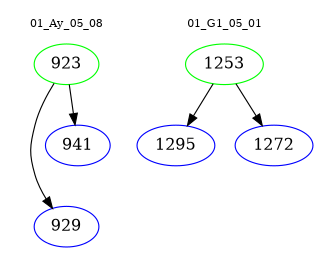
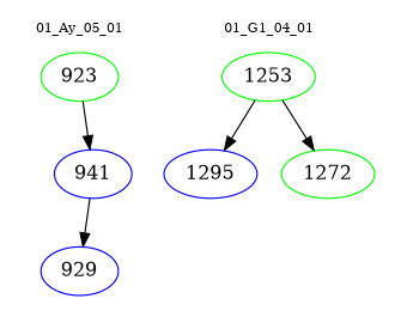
  digraph {
    node [color=green]
    edge [color=black]
    n1 [label=923]
    n2 [color=blue label=929]
    n3 [color=blue label=941]
    n4 [label=1253]
    n5 [color=blue label=1295]
-   n6 [color=blue label=1272]
+   n6 [label=1272]
    subgraph cluster_1 {
      color=white
      fontsize=10
-     label="01_Ay_05_08"
+     label="01_Ay_05_01"
      n1
      n2
      n3
    }
    subgraph cluster_2 {
      color=white
      fontsize=10
-     label="01_G1_05_01"
+     label="01_G1_04_01"
      n4
      n5
      n6
    }
-   n1 -> n2
+   n3 -> n2
    n1 -> n3
    n4 -> n5
    n4 -> n6
  }
